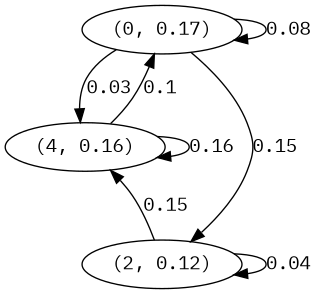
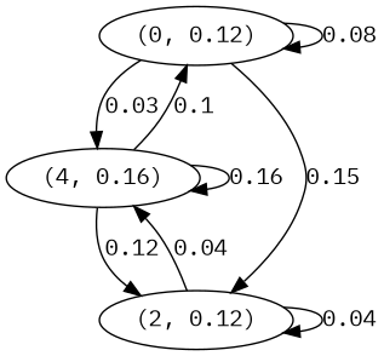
  digraph {
    fontname="IBM Plex Mono"
    node [fontname="IBM Plex Mono"]
    edge [fontname="IBM Plex Mono"]
-   n1 [label="(0, 0.17)"]
+   n1 [label="(0, 0.12)"]
    n2 [label="(4, 0.16)"]
    n3 [label="(2, 0.12)"]
    n1 -> n1 [label=0.08]
    n1 -> n2 [label=0.03]
    n1 -> n3 [label=0.15]
    n2 -> n1 [label=0.1]
    n2 -> n2 [label=0.16]
-   n3 -> n2 [label=0.15]
+   n2 -> n3 [label=0.12]
+   n3 -> n2 [label=0.04]
    n3 -> n3 [label=0.04]
  }
